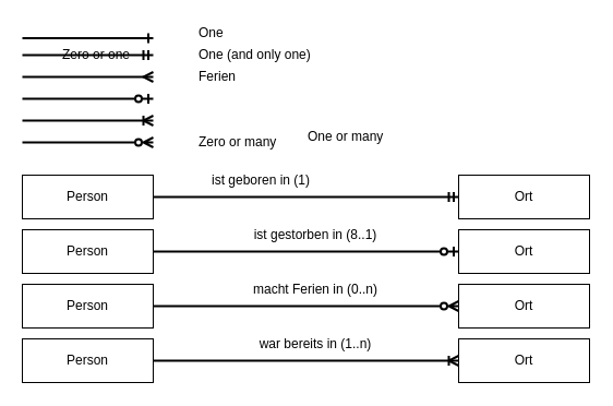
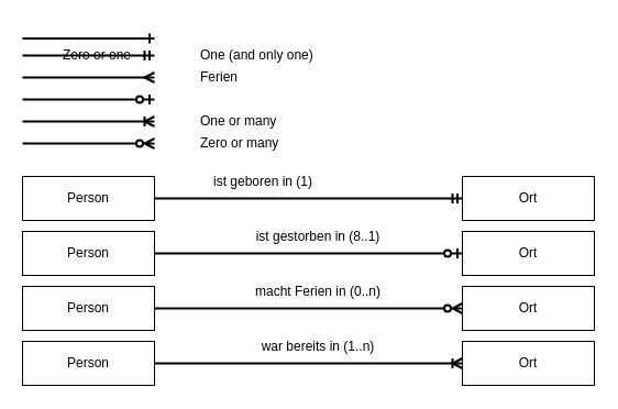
  <mxCell id="0" />
  <mxCell id="1" parent="0" />
  <mxCell id="2" value="" style="endArrow=ERone;startArrow=none;html=1;rounded=0;fontSize=15;endFill=0;startFill=0;strokeWidth=2;labelBackgroundColor=none;fontColor=default;" edge="1" parent="1"><mxGeometry width="50" height="50" relative="1" as="geometry"><mxPoint x="20" y="34.5" as="sourcePoint" /><mxPoint x="140" y="34.5" as="targetPoint" /></mxGeometry></mxCell>
- <mxCell id="3" value="One" style="text;html=1;strokeColor=none;fillColor=none;align=left;verticalAlign=middle;whiteSpace=wrap;rounded=0;" vertex="1" parent="1"><mxGeometry x="180" y="20" width="60" height="20" as="geometry" /></mxCell>
  <mxCell id="4" value="" style="endArrow=ERmany;startArrow=none;html=1;rounded=0;fontSize=15;endFill=0;startFill=0;strokeWidth=2;labelBackgroundColor=none;fontColor=default;" edge="1" parent="1"><mxGeometry width="50" height="50" relative="1" as="geometry"><mxPoint x="20" y="70" as="sourcePoint" /><mxPoint x="140" y="70" as="targetPoint" /></mxGeometry></mxCell>
  <mxCell id="5" value="Ferien" style="text;html=1;strokeColor=none;fillColor=none;align=left;verticalAlign=middle;whiteSpace=wrap;rounded=0;" vertex="1" parent="1"><mxGeometry x="180" y="60" width="60" height="20" as="geometry" /></mxCell>
  <mxCell id="6" value="" style="endArrow=ERmandOne;startArrow=none;html=1;rounded=0;fontSize=15;endFill=0;startFill=0;strokeWidth=2;labelBackgroundColor=none;fontColor=default;" edge="1" parent="1"><mxGeometry width="50" height="50" relative="1" as="geometry"><mxPoint x="20" y="50" as="sourcePoint" /><mxPoint x="140" y="50" as="targetPoint" /></mxGeometry></mxCell>
  <mxCell id="7" value="One (and only one)" style="text;html=1;strokeColor=none;fillColor=none;align=left;verticalAlign=middle;whiteSpace=wrap;rounded=0;" vertex="1" parent="1"><mxGeometry x="180" y="40" width="120" height="20" as="geometry" /></mxCell>
  <mxCell id="8" value="" style="endArrow=ERzeroToOne;startArrow=none;html=1;rounded=0;fontSize=15;endFill=0;startFill=0;strokeWidth=2;labelBackgroundColor=none;fontColor=default;" edge="1" parent="1"><mxGeometry width="50" height="50" relative="1" as="geometry"><mxPoint x="20" y="90" as="sourcePoint" /><mxPoint x="140" y="90" as="targetPoint" /></mxGeometry></mxCell>
  <mxCell id="9" value="Zero or one" style="text;html=1;strokeColor=none;fillColor=none;align=left;verticalAlign=middle;whiteSpace=wrap;rounded=0;" vertex="1" parent="1"><mxGeometry x="55" y="40" width="70" height="20" as="geometry" /></mxCell>
  <mxCell id="10" value="" style="endArrow=ERoneToMany;startArrow=none;html=1;rounded=0;fontSize=15;endFill=0;startFill=0;strokeWidth=2;labelBackgroundColor=none;fontColor=default;" edge="1" parent="1"><mxGeometry width="50" height="50" relative="1" as="geometry"><mxPoint x="20" y="110" as="sourcePoint" /><mxPoint x="140" y="110" as="targetPoint" /></mxGeometry></mxCell>
- <mxCell id="11" value="One or many" style="text;html=1;strokeColor=none;fillColor=none;align=left;verticalAlign=middle;whiteSpace=wrap;rounded=0;" vertex="1" parent="1"><mxGeometry x="280" y="115" width="80" height="20" as="geometry" /></mxCell>
+ <mxCell id="11" value="One or many" style="text;html=1;strokeColor=none;fillColor=none;align=left;verticalAlign=middle;whiteSpace=wrap;rounded=0;" vertex="1" parent="1"><mxGeometry x="180" y="100" width="80" height="20" as="geometry" /></mxCell>
  <mxCell id="12" value="Zero or many" style="text;html=1;strokeColor=none;fillColor=none;align=left;verticalAlign=middle;whiteSpace=wrap;rounded=0;" vertex="1" parent="1"><mxGeometry x="180" y="120" width="80" height="20" as="geometry" /></mxCell>
  <mxCell id="13" value="" style="endArrow=ERzeroToMany;startArrow=none;html=1;rounded=0;fontSize=15;endFill=0;startFill=0;strokeWidth=2;labelBackgroundColor=none;fontColor=default;" edge="1" parent="1"><mxGeometry width="50" height="50" relative="1" as="geometry"><mxPoint x="20" y="130" as="sourcePoint" /><mxPoint x="140" y="130" as="targetPoint" /></mxGeometry></mxCell>
  <mxCell id="14" value="Person" style="rounded=0;whiteSpace=wrap;html=1;" vertex="1" parent="1"><mxGeometry x="20" y="160" width="120" height="40" as="geometry" /></mxCell>
  <mxCell id="15" style="edgeStyle=orthogonalEdgeStyle;rounded=0;orthogonalLoop=1;jettySize=auto;html=1;endArrow=none;endFill=0;startArrow=ERmandOne;startFill=0;strokeWidth=2;" edge="1" parent="1" source="16" target="14"><mxGeometry relative="1" as="geometry" /></mxCell>
  <mxCell id="16" value="Ort" style="rounded=0;whiteSpace=wrap;html=1;" vertex="1" parent="1"><mxGeometry x="420" y="160" width="120" height="40" as="geometry" /></mxCell>
  <mxCell id="17" value="ist geboren in (1)" style="text;html=1;strokeColor=none;fillColor=none;align=center;verticalAlign=middle;whiteSpace=wrap;rounded=0;" vertex="1" parent="1"><mxGeometry x="174" y="150" width="130" height="30" as="geometry" /></mxCell>
  <mxCell id="18" value="Person" style="rounded=0;whiteSpace=wrap;html=1;" vertex="1" parent="1"><mxGeometry x="20" y="210" width="120" height="40" as="geometry" /></mxCell>
  <mxCell id="19" style="edgeStyle=orthogonalEdgeStyle;rounded=0;orthogonalLoop=1;jettySize=auto;html=1;endArrow=none;endFill=0;startArrow=ERzeroToOne;startFill=0;strokeWidth=2;" edge="1" parent="1" source="20" target="18"><mxGeometry relative="1" as="geometry" /></mxCell>
  <mxCell id="20" value="Ort" style="rounded=0;whiteSpace=wrap;html=1;" vertex="1" parent="1"><mxGeometry x="420" y="210" width="120" height="40" as="geometry" /></mxCell>
  <mxCell id="21" value="ist gestorben in (8..1)" style="text;html=1;strokeColor=none;fillColor=none;align=center;verticalAlign=middle;whiteSpace=wrap;rounded=0;" vertex="1" parent="1"><mxGeometry x="224" y="200" width="130" height="30" as="geometry" /></mxCell>
  <mxCell id="22" value="Person" style="rounded=0;whiteSpace=wrap;html=1;" vertex="1" parent="1"><mxGeometry x="20" y="260" width="120" height="40" as="geometry" /></mxCell>
  <mxCell id="23" style="edgeStyle=orthogonalEdgeStyle;rounded=0;orthogonalLoop=1;jettySize=auto;html=1;endArrow=none;endFill=0;startArrow=ERzeroToMany;startFill=0;strokeWidth=2;" edge="1" parent="1" source="24" target="22"><mxGeometry relative="1" as="geometry" /></mxCell>
  <mxCell id="24" value="Ort" style="rounded=0;whiteSpace=wrap;html=1;" vertex="1" parent="1"><mxGeometry x="420" y="260" width="120" height="40" as="geometry" /></mxCell>
  <mxCell id="25" value="macht Ferien in (0..n)" style="text;html=1;strokeColor=none;fillColor=none;align=center;verticalAlign=middle;whiteSpace=wrap;rounded=0;" vertex="1" parent="1"><mxGeometry x="224" y="250" width="130" height="30" as="geometry" /></mxCell>
  <mxCell id="26" value="Person" style="rounded=0;whiteSpace=wrap;html=1;" vertex="1" parent="1"><mxGeometry x="20" y="310" width="120" height="40" as="geometry" /></mxCell>
  <mxCell id="27" style="edgeStyle=orthogonalEdgeStyle;rounded=0;orthogonalLoop=1;jettySize=auto;html=1;endArrow=none;endFill=0;startArrow=ERoneToMany;startFill=0;strokeWidth=2;" edge="1" parent="1" source="28" target="26"><mxGeometry relative="1" as="geometry" /></mxCell>
  <mxCell id="28" value="Ort" style="rounded=0;whiteSpace=wrap;html=1;" vertex="1" parent="1"><mxGeometry x="420" y="310" width="120" height="40" as="geometry" /></mxCell>
  <mxCell id="29" value="war bereits in (1..n)" style="text;html=1;strokeColor=none;fillColor=none;align=center;verticalAlign=middle;whiteSpace=wrap;rounded=0;" vertex="1" parent="1"><mxGeometry x="224" y="300" width="130" height="30" as="geometry" /></mxCell>
